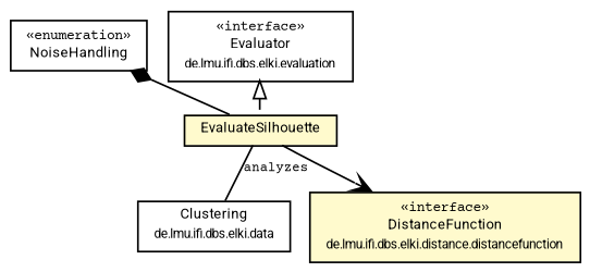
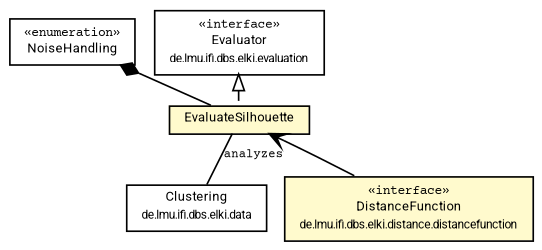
  digraph {
    fontname="Courier Prime"
    nodesep=0.15
    rankdir=TB
    ranksep=0.25
    node [fontcolor=black fontname="Courier Prime" fontsize=8 margin=0 shape=plaintext]
    edge [arrowhead=none color=black fontname="Courier Prime" fontsize=7 labelfontname=Roboto labelfontsize=7]
    n1 [height=0 label=<<table title="de.lmu.ifi.dbs.elki.evaluation.clustering.internal.NoiseHandling" border="0" cellborder="1" cellspacing="0" cellpadding="2" href="NoiseHandling.html" target="_parent"> 		<tr><td><table border="0" cellspacing="0" cellpadding="1"> 		<tr><td align="center" balign="center"> &#171;enumeration&#187; </td></tr> 		<tr><td align="center" balign="center"> <font face="Roboto">NoiseHandling</font> </td></tr> 		</table></td></tr> 		</table>> width=0]
    n2 [height=0 label=<<table title="de.lmu.ifi.dbs.elki.evaluation.clustering.internal.EvaluateSilhouette" border="0" cellborder="1" cellspacing="0" cellpadding="2" bgcolor="lemonChiffon" href="EvaluateSilhouette.html" target="_parent"> 		<tr><td><table border="0" cellspacing="0" cellpadding="1"> 		<tr><td align="center" balign="center"> <font face="Roboto">EvaluateSilhouette</font> </td></tr> 		</table></td></tr> 		</table>> width=0]
    n3 [height=0 label=<<table title="de.lmu.ifi.dbs.elki.data.Clustering" border="0" cellborder="1" cellspacing="0" cellpadding="2" href="../../../data/Clustering.html" target="_parent"> 		<tr><td><table border="0" cellspacing="0" cellpadding="1"> 		<tr><td align="center" balign="center"> <font face="Roboto">Clustering</font> </td></tr> 		<tr><td align="center" balign="center"> <font face="Roboto" point-size="7.0">de.lmu.ifi.dbs.elki.data</font> </td></tr> 		</table></td></tr> 		</table>> width=0]
    n4 [height=0 label=<<table title="de.lmu.ifi.dbs.elki.distance.distancefunction.DistanceFunction" border="0" cellborder="1" cellspacing="0" cellpadding="2" bgcolor="LemonChiffon" href="../../../distance/distancefunction/DistanceFunction.html" target="_parent"> 		<tr><td><table border="0" cellspacing="0" cellpadding="1"> 		<tr><td align="center" balign="center"> &#171;interface&#187; </td></tr> 		<tr><td align="center" balign="center"> <font face="Roboto">DistanceFunction</font> </td></tr> 		<tr><td align="center" balign="center"> <font face="Roboto" point-size="7.0">de.lmu.ifi.dbs.elki.distance.distancefunction</font> </td></tr> 		</table></td></tr> 		</table>> width=0]
    n5 [height=0 label=<<table title="de.lmu.ifi.dbs.elki.evaluation.Evaluator" border="0" cellborder="1" cellspacing="0" cellpadding="2" href="../../Evaluator.html" target="_parent"> 		<tr><td><table border="0" cellspacing="0" cellpadding="1"> 		<tr><td align="center" balign="center"> &#171;interface&#187; </td></tr> 		<tr><td align="center" balign="center"> <font face="Roboto">Evaluator</font> </td></tr> 		<tr><td align="center" balign="center"> <font face="Roboto" point-size="7.0">de.lmu.ifi.dbs.elki.evaluation</font> </td></tr> 		</table></td></tr> 		</table>> width=0]
    n1 -> n2 [arrowtail=diamond dir=back weight=6]
    n2 -> n3 [label=analyzes weight=2]
-   n2 -> n4 [arrowhead=open weight=1]
+   n4 -> n2 [arrowhead=open weight=1]
    n5 -> n2 [arrowtail=empty dir=back style=dashed weight=9 arrowhead=""]
  }
